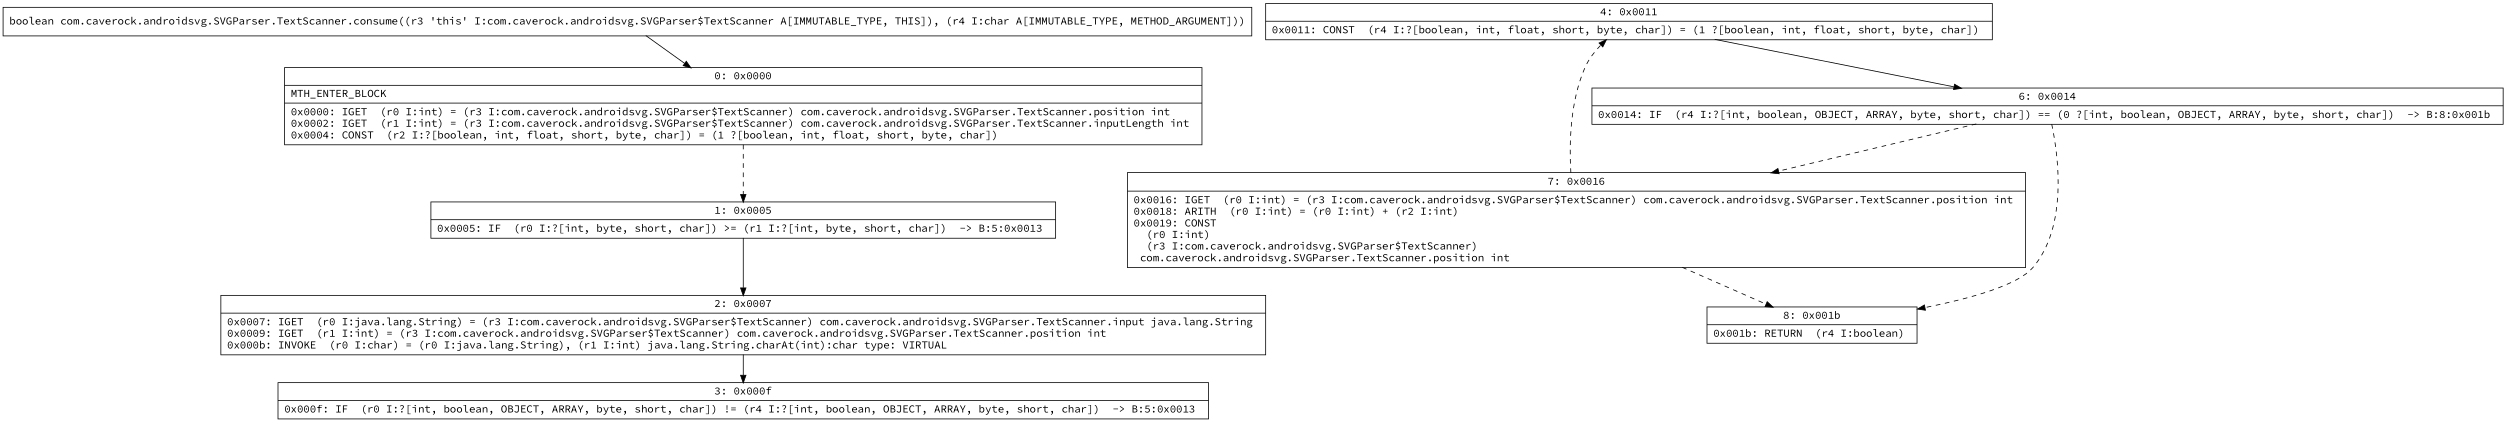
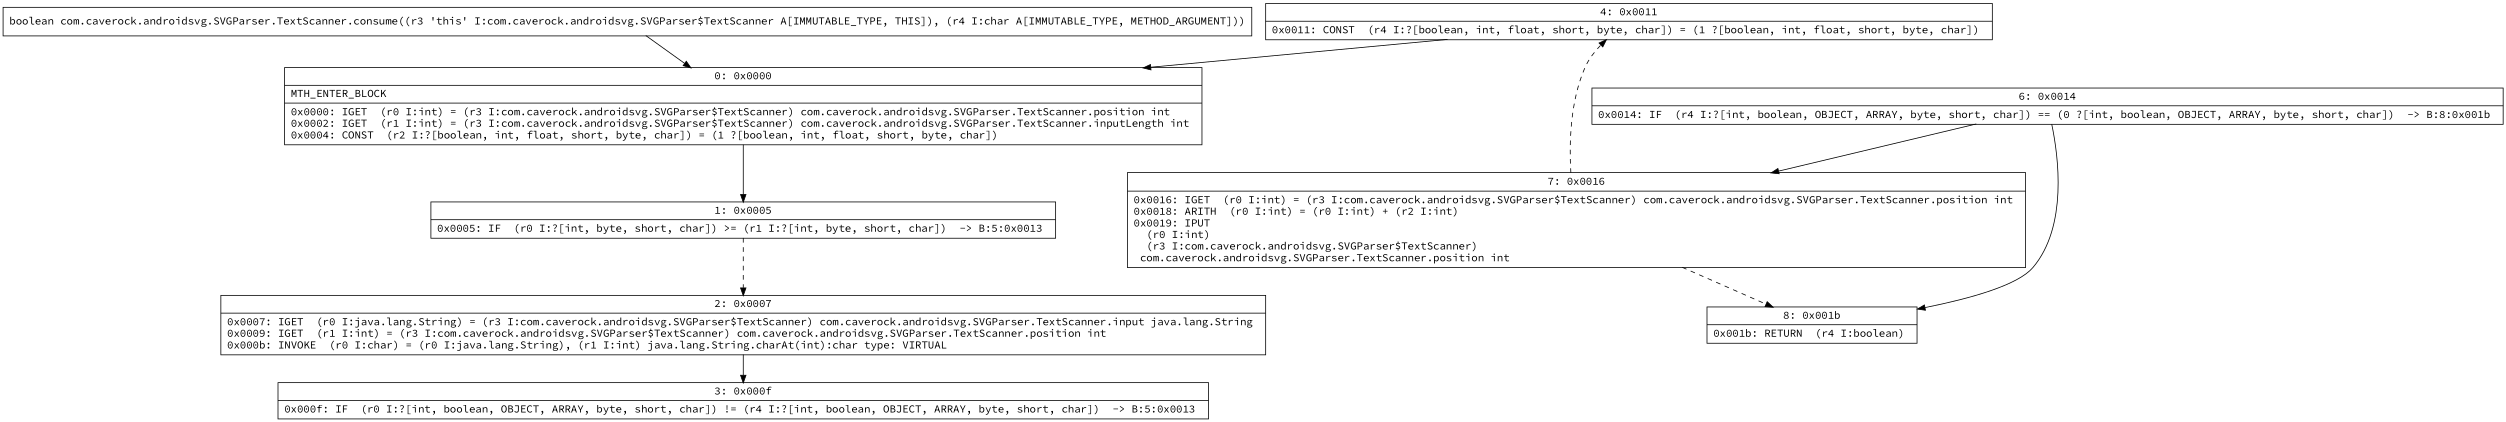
  digraph {
    fontname="Source Code Pro"
    node [fontname="Source Code Pro" shape=record]
    edge [fontname="Source Code Pro"]
    n1 [label="{0\:\ 0x0000|MTH_ENTER_BLOCK\l|0x0000: IGET  (r0 I:int) = (r3 I:com.caverock.androidsvg.SVGParser$TextScanner) com.caverock.androidsvg.SVGParser.TextScanner.position int \l0x0002: IGET  (r1 I:int) = (r3 I:com.caverock.androidsvg.SVGParser$TextScanner) com.caverock.androidsvg.SVGParser.TextScanner.inputLength int \l0x0004: CONST  (r2 I:?[boolean, int, float, short, byte, char]) = (1 ?[boolean, int, float, short, byte, char]) \l}"]
    n2 [label="{1\:\ 0x0005|0x0005: IF  (r0 I:?[int, byte, short, char]) \>= (r1 I:?[int, byte, short, char])  \-\> B:5:0x0013 \l}"]
    n3 [label="{2\:\ 0x0007|0x0007: IGET  (r0 I:java.lang.String) = (r3 I:com.caverock.androidsvg.SVGParser$TextScanner) com.caverock.androidsvg.SVGParser.TextScanner.input java.lang.String \l0x0009: IGET  (r1 I:int) = (r3 I:com.caverock.androidsvg.SVGParser$TextScanner) com.caverock.androidsvg.SVGParser.TextScanner.position int \l0x000b: INVOKE  (r0 I:char) = (r0 I:java.lang.String), (r1 I:int) java.lang.String.charAt(int):char type: VIRTUAL \l}"]
    n4 [label="{3\:\ 0x000f|0x000f: IF  (r0 I:?[int, boolean, OBJECT, ARRAY, byte, short, char]) != (r4 I:?[int, boolean, OBJECT, ARRAY, byte, short, char])  \-\> B:5:0x0013 \l}"]
    n5 [label="{4\:\ 0x0011|0x0011: CONST  (r4 I:?[boolean, int, float, short, byte, char]) = (1 ?[boolean, int, float, short, byte, char]) \l}"]
    n6 [label="{6\:\ 0x0014|0x0014: IF  (r4 I:?[int, boolean, OBJECT, ARRAY, byte, short, char]) == (0 ?[int, boolean, OBJECT, ARRAY, byte, short, char])  \-\> B:8:0x001b \l}"]
-   n7 [label="{7\:\ 0x0016|0x0016: IGET  (r0 I:int) = (r3 I:com.caverock.androidsvg.SVGParser$TextScanner) com.caverock.androidsvg.SVGParser.TextScanner.position int \l0x0018: ARITH  (r0 I:int) = (r0 I:int) + (r2 I:int) \l0x0019: CONST  \l  (r0 I:int)\l  (r3 I:com.caverock.androidsvg.SVGParser$TextScanner)\l com.caverock.androidsvg.SVGParser.TextScanner.position int \l}"]
+   n7 [label="{7\:\ 0x0016|0x0016: IGET  (r0 I:int) = (r3 I:com.caverock.androidsvg.SVGParser$TextScanner) com.caverock.androidsvg.SVGParser.TextScanner.position int \l0x0018: ARITH  (r0 I:int) = (r0 I:int) + (r2 I:int) \l0x0019: IPUT  \l  (r0 I:int)\l  (r3 I:com.caverock.androidsvg.SVGParser$TextScanner)\l com.caverock.androidsvg.SVGParser.TextScanner.position int \l}"]
    n8 [label="{8\:\ 0x001b|0x001b: RETURN  (r4 I:boolean) \l}"]
    n9 [label="{boolean com.caverock.androidsvg.SVGParser.TextScanner.consume((r3 'this' I:com.caverock.androidsvg.SVGParser$TextScanner A[IMMUTABLE_TYPE, THIS]), (r4 I:char A[IMMUTABLE_TYPE, METHOD_ARGUMENT])) }"]
-   n1 -> n2 [style=dashed]
-   n2 -> n3 [style=solid]
+   n1 -> n2
+   n2 -> n3 [style=dashed]
    n3 -> n4
-   n5 -> n6
-   n6 -> n7 [style=dashed]
-   n6 -> n8 [style=dashed]
+   n5 -> n1
+   n6 -> n7 [style=solid]
+   n6 -> n8
    n7 -> n5 [style=dashed]
    n7 -> n8 [style=dashed]
    n9 -> n1
  }
